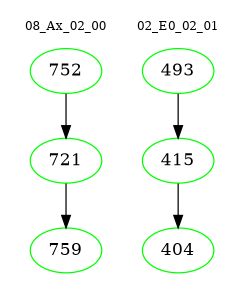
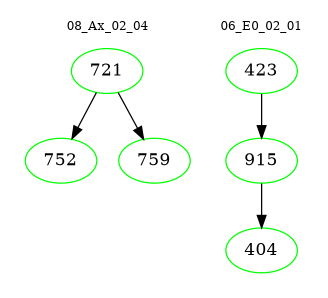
  digraph {
    node [color=green]
    edge [color=black]
    n1 [label=752]
    n2 [label=721]
    n3 [label=759]
-   n4 [label=493]
-   n5 [label=415]
+   n4 [label=423]
+   n5 [label=915]
    n6 [label=404]
    subgraph cluster_1 {
      color=white
      fontsize=10
-     label="08_Ax_02_00"
+     label="08_Ax_02_04"
      n1
      n2
      n3
    }
    subgraph cluster_2 {
      color=white
      fontsize=10
-     label="02_E0_02_01"
+     label="06_E0_02_01"
      n4
      n5
      n6
    }
-   n1 -> n2
+   n2 -> n1
    n2 -> n3
    n4 -> n5
    n5 -> n6
  }
